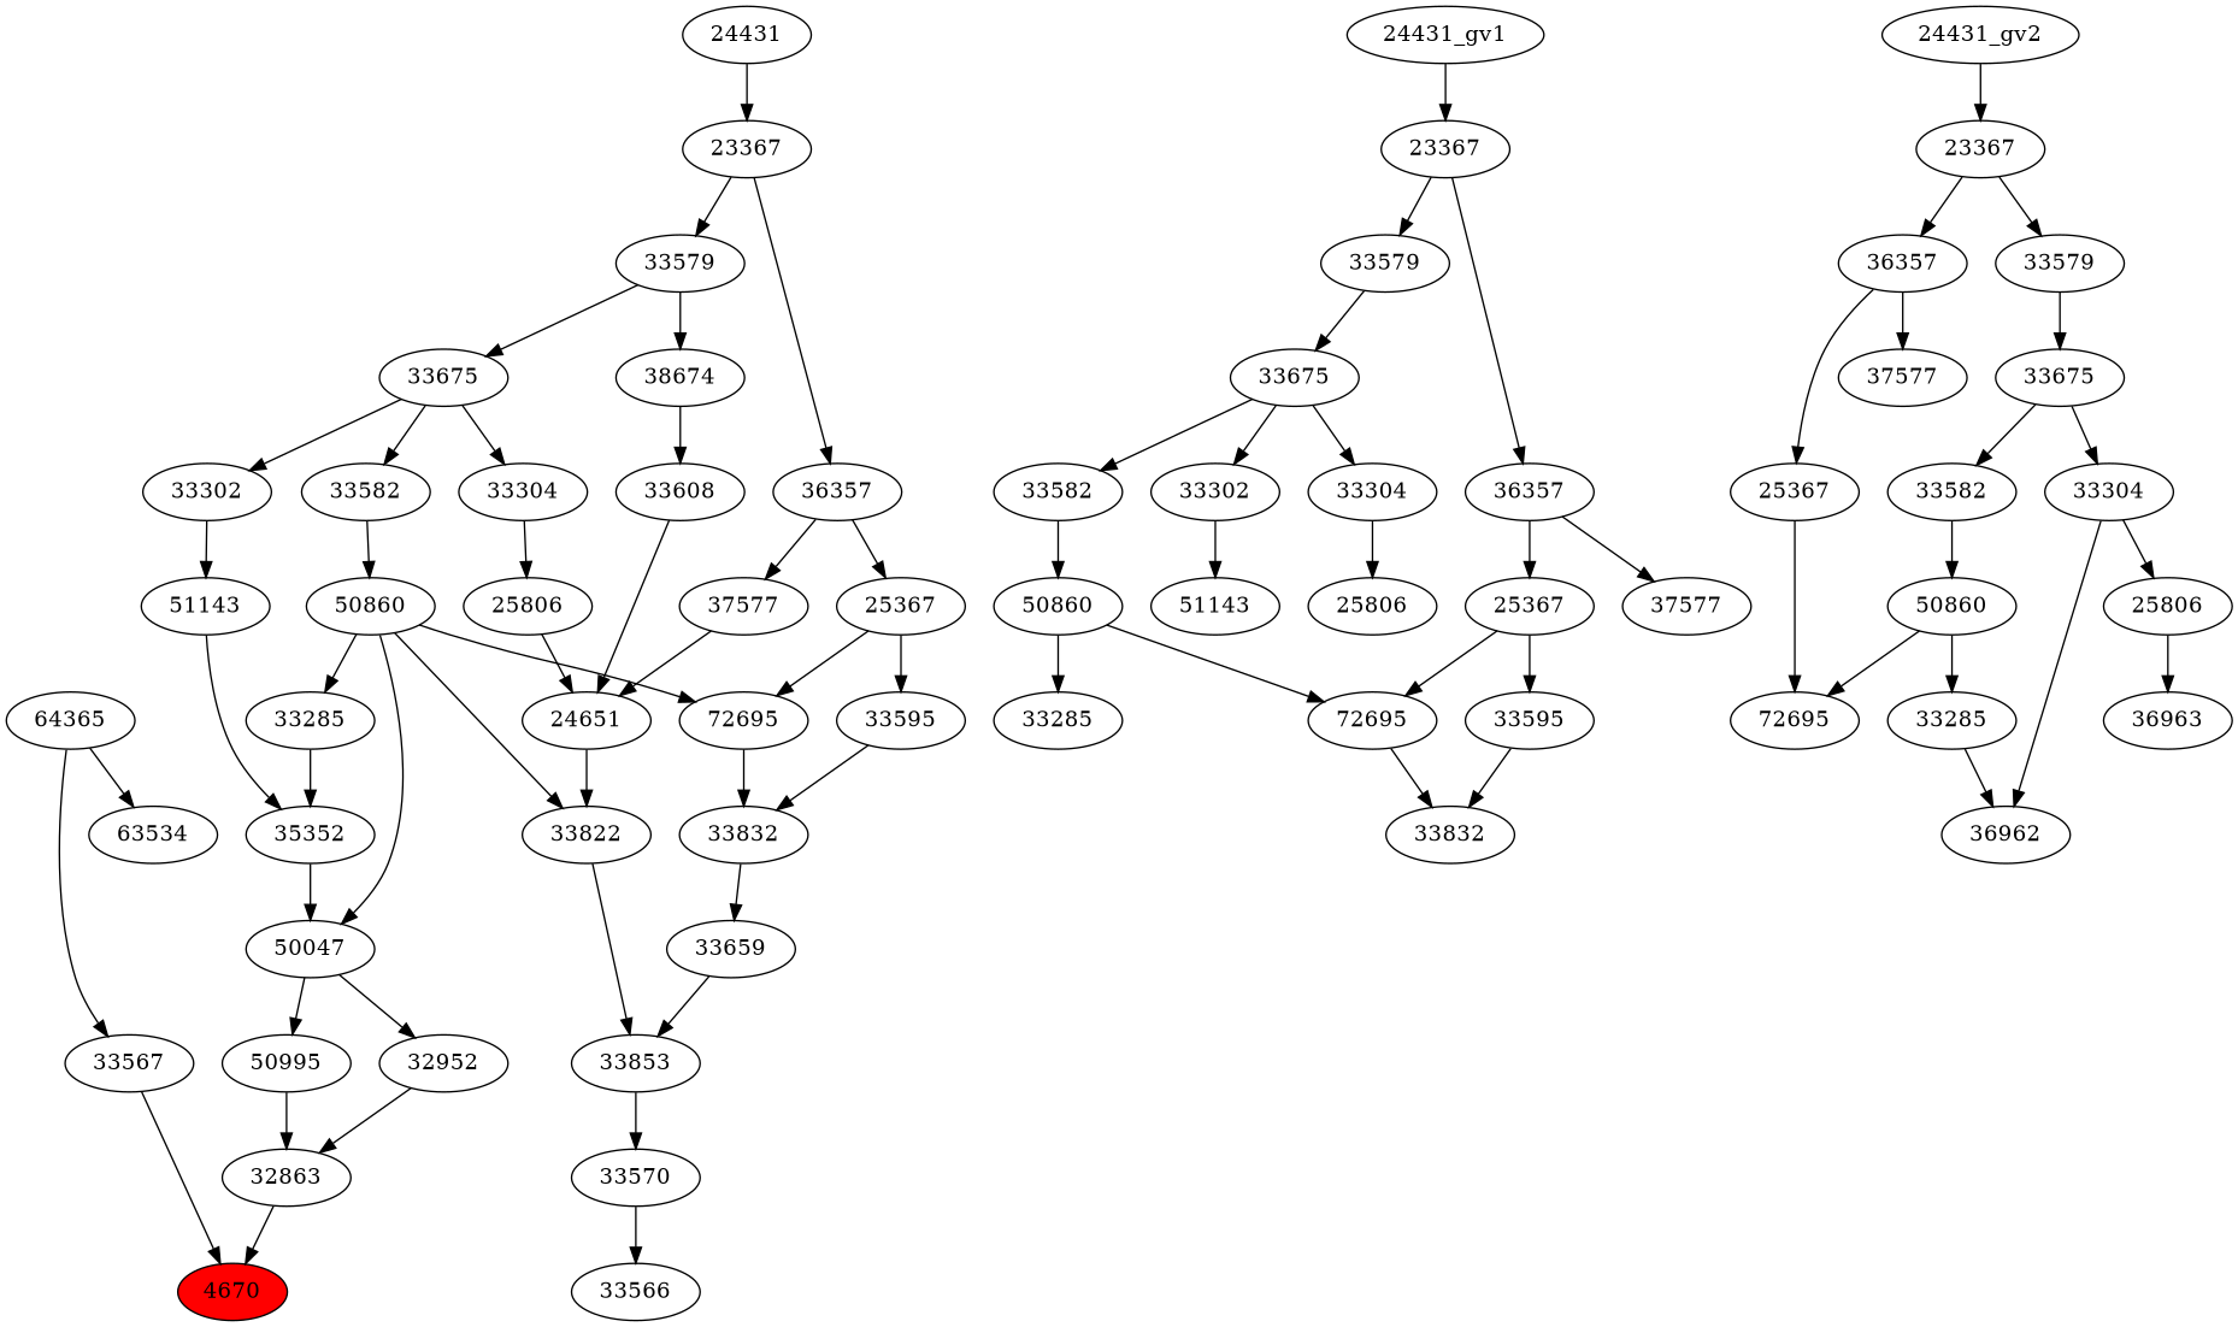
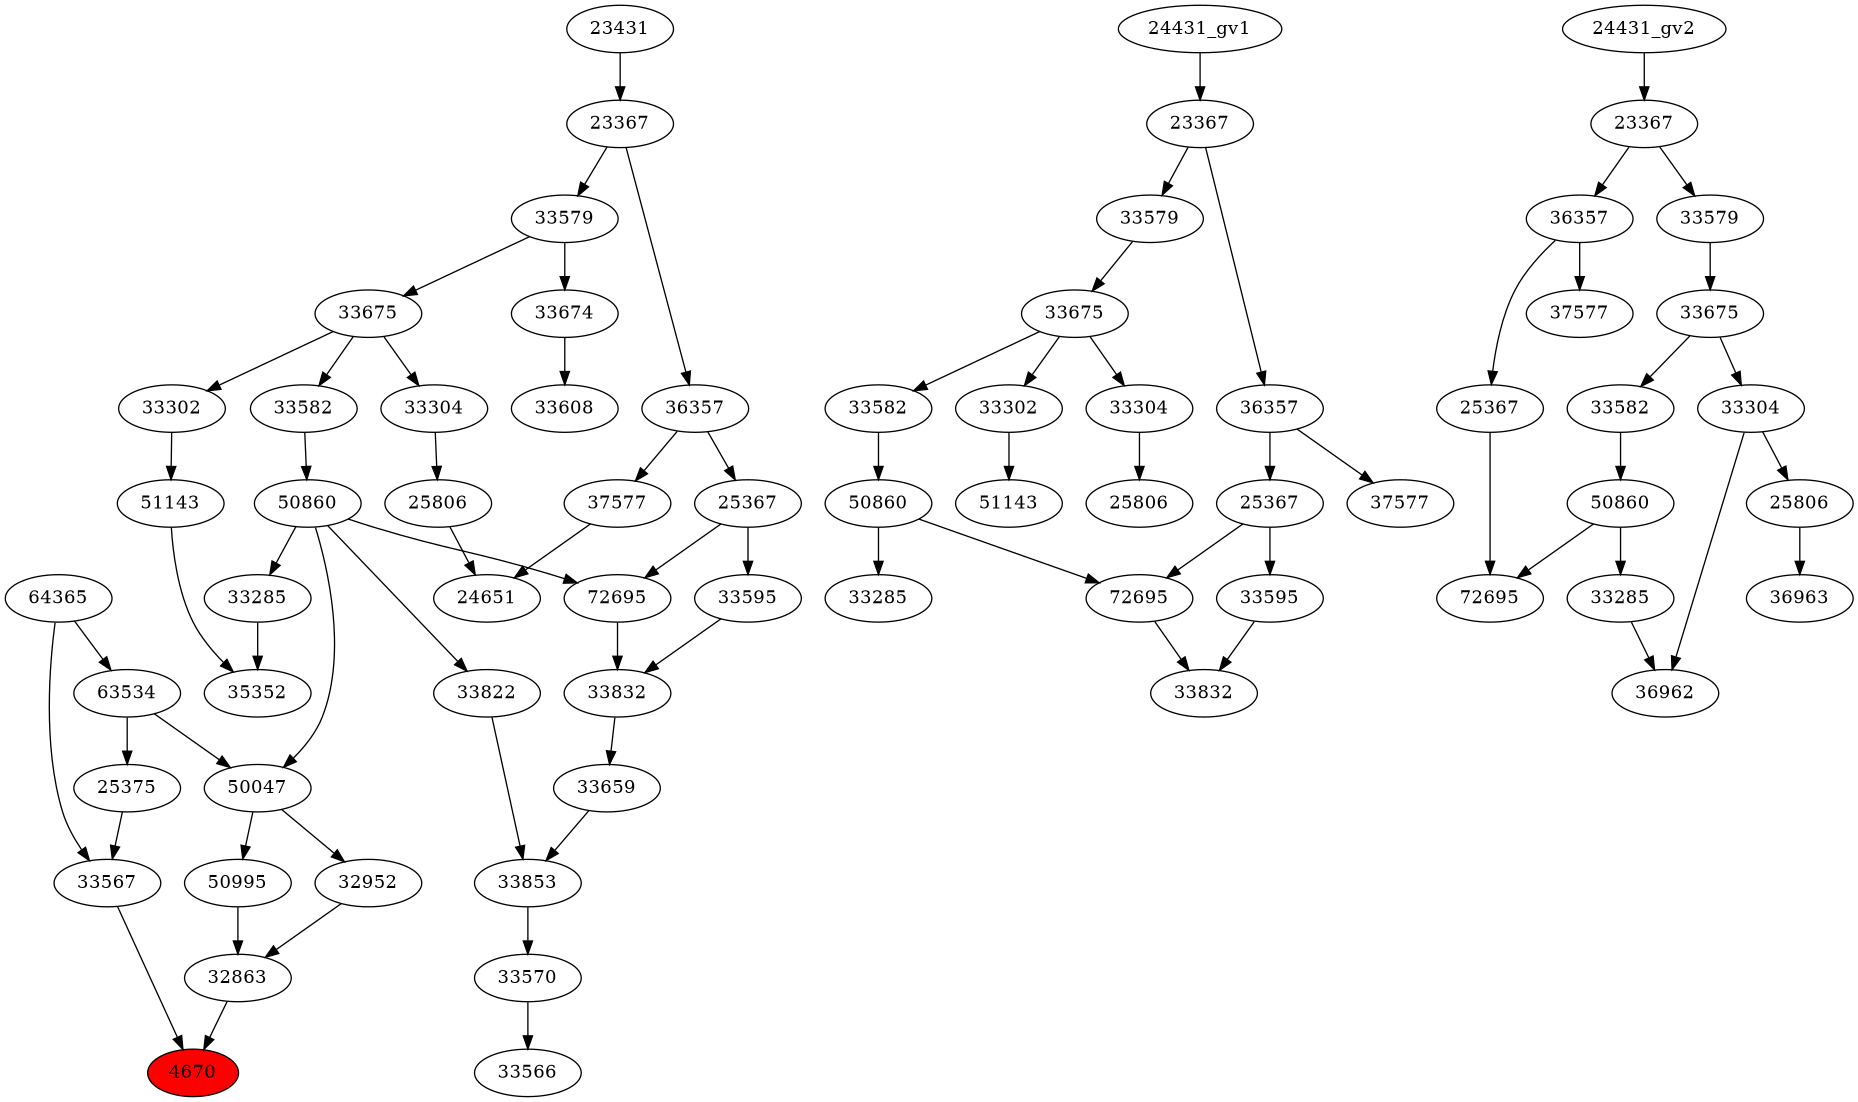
  strict digraph {
    n1 [fillcolor=red label=4670 style=filled]
    n2 [label=32863]
    n3 [label=33567]
    n4 [label=50995]
    n5 [label=32952]
    n6 [label=33566]
+   n7 [label=25375]
    n8 [label=64365]
    n9 [label=63534]
    n10 [label=50047]
    n11 [label=33570]
    n12 [label=35352]
    n13 [label=50860]
    n14 [label=33285]
    n15 [label=33822]
    n16 [label=72695]
    n17 [label=33853]
    n18 [label=33832]
    n19 [label=51143]
    n20 [label=33582]
    n21 [label=33659]
    n22 [label=33302]
    n23 [label=33675]
    n24 [label=33304]
    n25 [label=25806]
    n26 [label=24651]
    n27 [label=33579]
-   n28 [label=38674]
+   n28 [label=33674]
    n29 [label=33608]
    n30 [label=33595]
    n31 [label=37577]
    n32 [label=23367]
    n33 [label=36357]
    n34 [label=25367]
-   n35 [label=24431]
+   n35 [label=23431]
    n36 [label=50860]
    n37 [label=33285]
    n38 [label=72695]
    n39 [label=33832]
    n40 [label=33582]
    n41 [label=51143]
    n42 [label=33302]
    n43 [label=33675]
    n44 [label=33304]
    n45 [label=25806]
    n46 [label=33579]
    n47 [label=33595]
    n48 [label=23367]
    n49 [label=36357]
    n50 [label=25367]
    n51 [label=37577]
    "24431_gv1"
    n53 [label=36963]
    n54 [label=36962]
    n55 [label=25806]
    n56 [label=50860]
    n57 [label=72695]
    n58 [label=33285]
    n59 [label=33582]
    n60 [label=25367]
    n61 [label=33304]
    n62 [label=33675]
    n63 [label=36357]
    n64 [label=37577]
    n65 [label=33579]
    n66 [label=23367]
    "24431_gv2"
    subgraph sub_1 {
      n1
      n2
      n3
      n4
      n5
      n6
+     n7
      n8
      n9
      n10
      n11
      n12
      n13
      n14
      n15
      n16
      n17
      n18
      n19
      n20
      n21
      n22
      n23
      n24
      n25
      n26
      n27
      n28
      n29
      n30
      n31
      n32
      n33
      n34
      n35
    }
    subgraph sub_2 {
      n36
      n37
      n38
      n39
      n40
      n41
      n42
      n43
      n44
      n45
      n46
      n47
      n48
      n49
      n50
      n51
      "24431_gv1"
    }
    subgraph sub_3 {
      n53
      n54
      n55
      n56
      n57
      n58
      n59
      n60
      n61
      n62
      n63
      n64
      n65
      n66
      "24431_gv2"
    }
    n2 -> n1
    n3 -> n1
    n4 -> n2
    n5 -> n2
+   n7 -> n3
    n8 -> n3
    n8 -> n9
+   n9 -> n7
    n10 -> n4
    n10 -> n5
    n11 -> n6
-   n12 -> n10
+   n9 -> n10
    n13 -> n10
    n13 -> n14
    n13 -> n15
    n13 -> n16
    n14 -> n12
    n15 -> n17
    n16 -> n18
    n17 -> n11
    n18 -> n21
    n19 -> n12
    n20 -> n13
    n21 -> n17
    n22 -> n19
    n23 -> n20
    n23 -> n22
    n23 -> n24
    n24 -> n25
    n25 -> n26
-   n26 -> n15
    n27 -> n23
    n27 -> n28
    n28 -> n29
-   n29 -> n26
    n30 -> n18
    n31 -> n26
    n32 -> n27
    n32 -> n33
    n33 -> n31
    n33 -> n34
    n34 -> n16
    n34 -> n30
    n35 -> n32
    n36 -> n37
    n36 -> n38
    n38 -> n39
    n40 -> n36
    n42 -> n41
    n43 -> n40
    n43 -> n42
    n43 -> n44
    n44 -> n45
    n46 -> n43
    n47 -> n39
    n48 -> n46
    n48 -> n49
    n49 -> n50
    n49 -> n51
    n50 -> n38
    n50 -> n47
    "24431_gv1" -> n48
    n55 -> n53
    n56 -> n57
    n56 -> n58
    n58 -> n54
    n59 -> n56
    n60 -> n57
    n61 -> n54
    n61 -> n55
    n62 -> n59
    n62 -> n61
    n63 -> n60
    n63 -> n64
    n65 -> n62
    n66 -> n63
    n66 -> n65
    "24431_gv2" -> n66
  }
